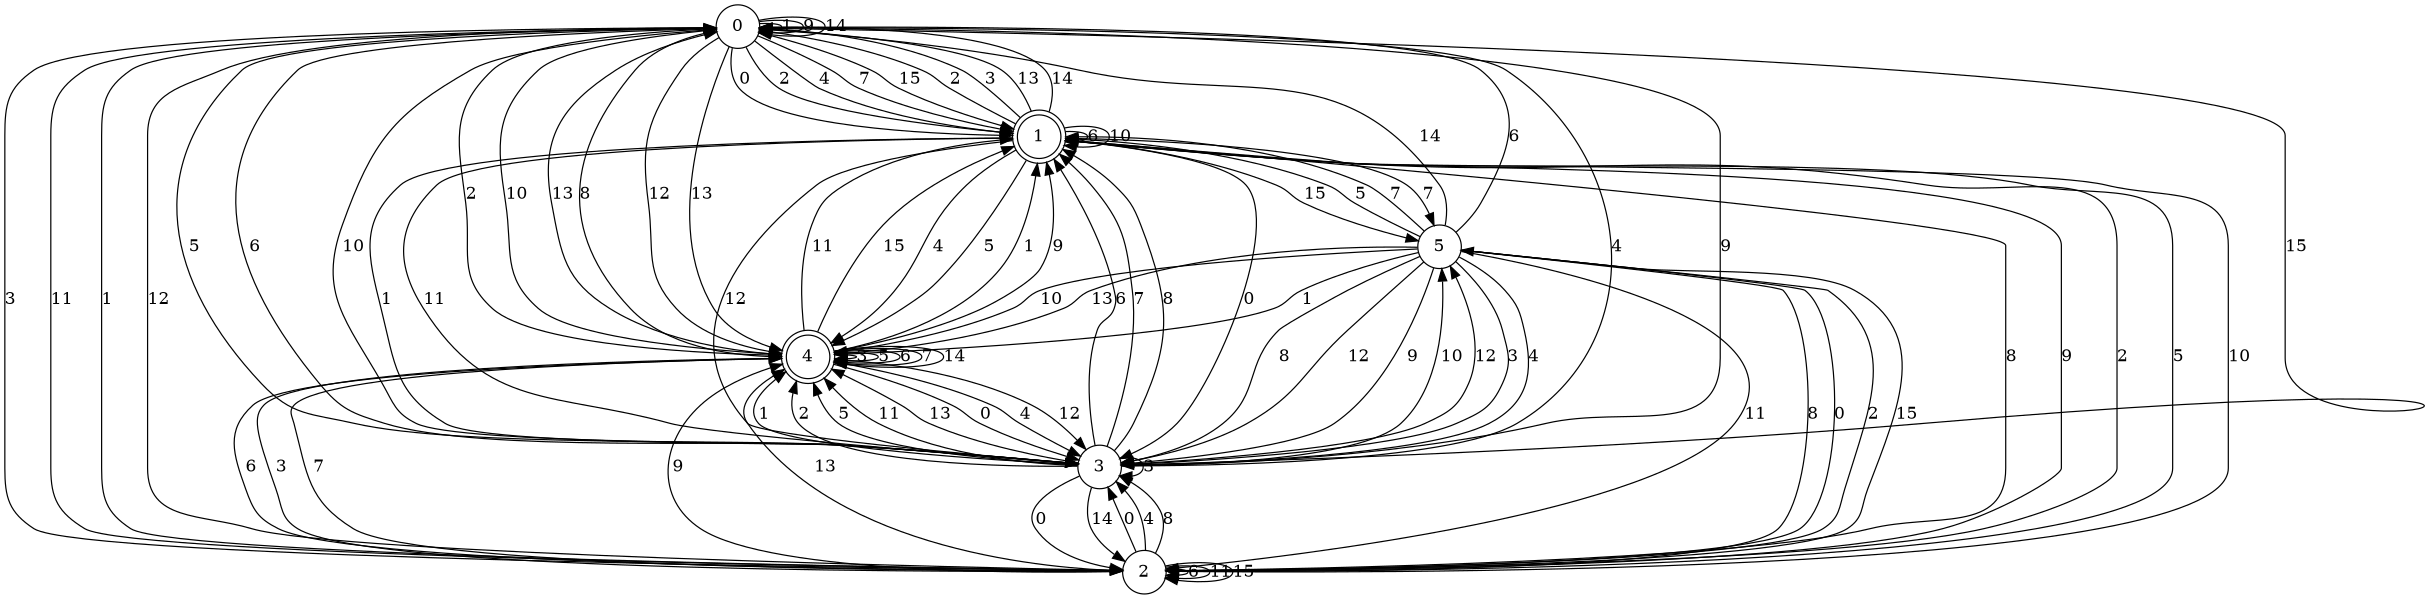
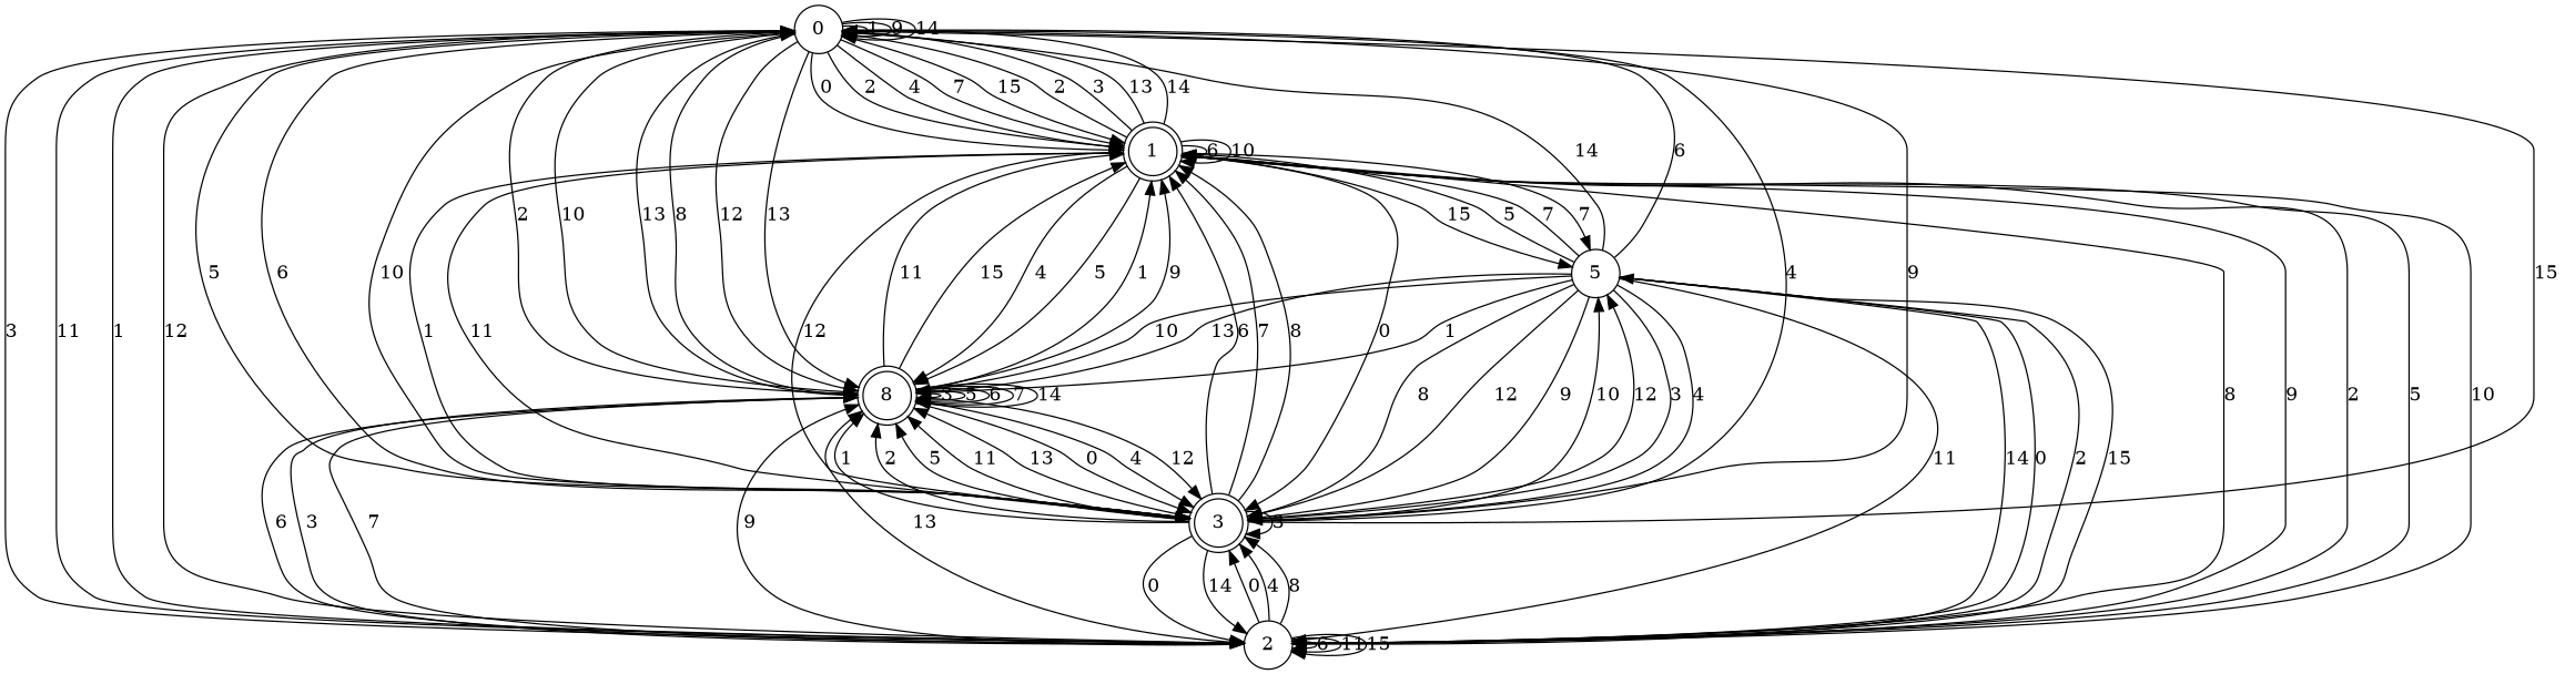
  digraph {
    node [shape=circle]
    n1 [label=0]
    n2 [label=1 shape=doublecircle]
    n3 [label=2]
-   n4 [label=3]
-   n5 [label=4 shape=doublecircle]
+   n4 [label=3 shape=doublecircle]
+   n5 [label=8 shape=doublecircle]
    n6 [label=5]
    n1 -> n1 [label=1]
    n1 -> n1 [label=9]
    n1 -> n1 [label=14]
    n1 -> n2 [label=0]
    n1 -> n2 [label=2]
    n1 -> n2 [label=4]
    n1 -> n2 [label=7]
    n1 -> n2 [label=15]
    n1 -> n3 [label=3]
    n1 -> n3 [label=11]
    n1 -> n4 [label=5]
    n1 -> n4 [label=6]
    n1 -> n4 [label=10]
    n1 -> n5 [label=8]
    n1 -> n5 [label=12]
    n1 -> n5 [label=13]
    n2 -> n1 [label=2]
    n2 -> n1 [label=3]
    n2 -> n1 [label=13]
    n2 -> n1 [label=14]
    n2 -> n2 [label=6]
    n2 -> n2 [label=10]
    n2 -> n3 [label=8]
    n2 -> n3 [label=9]
    n2 -> n4 [label=0]
    n2 -> n4 [label=1]
    n2 -> n4 [label=11]
    n2 -> n4 [label=12]
    n2 -> n5 [label=4]
    n2 -> n5 [label=5]
    n2 -> n6 [label=7]
    n2 -> n6 [label=15]
    n3 -> n1 [label=1]
    n3 -> n1 [label=12]
    n3 -> n2 [label=2]
    n3 -> n2 [label=5]
    n3 -> n2 [label=10]
    n3 -> n3 [label=6]
    n3 -> n3 [label=11]
    n3 -> n3 [label=15]
    n3 -> n4 [label=0]
    n3 -> n4 [label=4]
    n3 -> n4 [label=8]
    n3 -> n5 [label=3]
    n3 -> n5 [label=7]
    n3 -> n5 [label=9]
    n3 -> n5 [label=13]
-   n3 -> n6 [label=8]
+   n3 -> n6 [label=14]
    n4 -> n1 [label=4]
    n4 -> n1 [label=9]
    n4 -> n1 [label=15]
    n4 -> n2 [label=6]
    n4 -> n2 [label=7]
    n4 -> n2 [label=8]
    n4 -> n3 [label=0]
    n4 -> n3 [label=14]
    n4 -> n4 [label=3]
    n4 -> n5 [label=1]
    n4 -> n5 [label=2]
    n4 -> n5 [label=5]
    n4 -> n5 [label=11]
    n4 -> n5 [label=13]
    n4 -> n6 [label=10]
    n4 -> n6 [label=12]
    n5 -> n1 [label=2]
    n5 -> n1 [label=10]
    n5 -> n1 [label=13]
    n5 -> n2 [label=1]
    n5 -> n2 [label=9]
    n5 -> n2 [label=11]
    n5 -> n2 [label=15]
    n5 -> n3 [label=6]
    n5 -> n4 [label=0]
    n5 -> n4 [label=4]
    n5 -> n4 [label=12]
    n5 -> n5 [label=3]
    n5 -> n5 [label=5]
    n5 -> n5 [label=6]
    n5 -> n5 [label=7]
    n5 -> n5 [label=14]
    n6 -> n1 [label=6]
    n6 -> n1 [label=14]
    n6 -> n2 [label=5]
    n6 -> n2 [label=7]
    n6 -> n3 [label=0]
    n6 -> n3 [label=2]
    n6 -> n3 [label=11]
    n6 -> n3 [label=15]
    n6 -> n4 [label=3]
    n6 -> n4 [label=4]
    n6 -> n4 [label=8]
    n6 -> n4 [label=9]
    n6 -> n4 [label=12]
    n6 -> n5 [label=1]
    n6 -> n5 [label=10]
    n6 -> n5 [label=13]
  }
